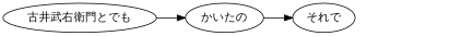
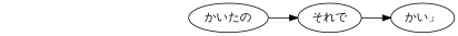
  digraph {
    rankdir=LR
    n1 [label="それで"]
-   n3 [label="古井武右衛門とでも"]
+   n2 [label="かい」"]
    n4 [label="かいたの"]
-   n3 -> n4
+   n1 -> n2
    n4 -> n1
  }
